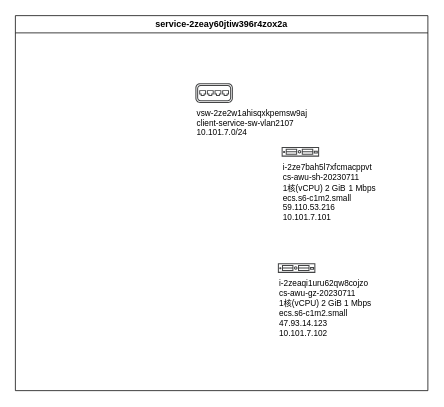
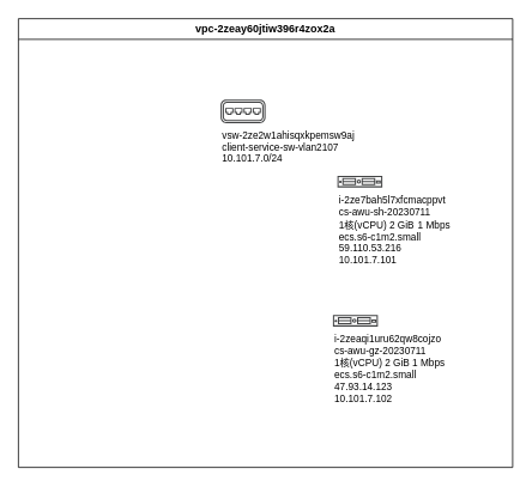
  <mxCell id="0" />
  <mxCell id="1" parent="0" />
- <mxCell id="2" value="service-2zeay60jtiw396r4zox2a" style="swimlane;whiteSpace=wrap;html=1;" vertex="1" parent="1"><mxGeometry x="20" y="20" width="550" height="500" as="geometry"><mxRectangle x="50" y="130" width="200" height="30" as="alternateBounds" /></mxGeometry></mxCell>
- <mxCell id="3" value="&lt;div style=&quot;border-color: var(--border-color); font-size: 11px;&quot;&gt;&lt;font style=&quot;font-size: 11px;&quot;&gt;vsw-2ze2w1ahisqxkpemsw9aj&lt;/font&gt;&lt;/div&gt;&lt;span style=&quot;border-color: var(--border-color); box-sizing: border-box; visibility: visible; display: inline; outline: none; cursor: pointer; font-size: 11px;&quot; class=&quot;sc-cMljjf kXKkpg&quot; aria-label=&quot;编辑&quot; tabindex=&quot;0&quot; role=&quot;button&quot;&gt;&lt;font style=&quot;font-size: 11px;&quot;&gt;&lt;div style=&quot;border-color: var(--border-color);&quot;&gt;&lt;span style=&quot;border-color: var(--border-color);&quot;&gt;client-service-sw-vlan2107&lt;/span&gt;&lt;/div&gt;&lt;div style=&quot;border-color: var(--border-color);&quot;&gt;10.101.7.0/24&lt;/div&gt;&lt;/font&gt;&lt;/span&gt;" style="sketch=0;pointerEvents=1;shadow=0;dashed=0;html=1;strokeColor=none;fillColor=#434445;aspect=fixed;labelPosition=center;verticalLabelPosition=bottom;verticalAlign=top;align=left;outlineConnect=0;shape=mxgraph.vvd.virtual_switch;" vertex="1" parent="2"><mxGeometry x="240" y="90" width="50" height="26.5" as="geometry" /></mxCell>
+ <mxCell id="2" value="vpc-2zeay60jtiw396r4zox2a" style="swimlane;whiteSpace=wrap;html=1;" vertex="1" parent="1"><mxGeometry x="20" y="20" width="550" height="500" as="geometry"><mxRectangle x="50" y="130" width="200" height="30" as="alternateBounds" /></mxGeometry></mxCell>
+ <mxCell id="3" value="&lt;div style=&quot;border-color: var(--border-color); font-size: 11px;&quot;&gt;&lt;font style=&quot;font-size: 11px;&quot;&gt;vsw-2ze2w1ahisqxkpemsw9aj&lt;/font&gt;&lt;/div&gt;&lt;span style=&quot;border-color: var(--border-color); box-sizing: border-box; visibility: visible; display: inline; outline: none; cursor: pointer; font-size: 11px;&quot; class=&quot;sc-cMljjf kXKkpg&quot; aria-label=&quot;编辑&quot; tabindex=&quot;0&quot; role=&quot;button&quot;&gt;&lt;font style=&quot;font-size: 11px;&quot;&gt;&lt;div style=&quot;border-color: var(--border-color);&quot;&gt;&lt;span style=&quot;border-color: var(--border-color);&quot;&gt;client-service-sw-vlan2107&lt;/span&gt;&lt;/div&gt;&lt;div style=&quot;border-color: var(--border-color);&quot;&gt;10.101.7.0/24&lt;/div&gt;&lt;/font&gt;&lt;/span&gt;" style="sketch=0;pointerEvents=1;shadow=0;dashed=0;html=1;strokeColor=none;fillColor=#434445;aspect=fixed;labelPosition=center;verticalLabelPosition=bottom;verticalAlign=top;align=left;outlineConnect=0;shape=mxgraph.vvd.virtual_switch;" vertex="1" parent="2"><mxGeometry x="225" y="90" width="50" height="26.5" as="geometry" /></mxCell>
  <mxCell id="4" value="&lt;font style=&quot;font-size: 11px;&quot;&gt;i-2ze7bah5l7xfcmacppvt&lt;br style=&quot;border-color: var(--border-color);&quot;&gt;cs-awu-sh-20230711&lt;br&gt;&lt;/font&gt;&lt;div style=&quot;box-sizing: border-box; overscroll-behavior-x: none; font-size: 11px;&quot;&gt;&lt;font style=&quot;font-size: 11px;&quot;&gt;&lt;div class=&quot;ecs-core-space ecs-core-space-horizontal ecs-core-space-align-center&quot; style=&quot;box-sizing: border-box; overscroll-behavior-x: none; display: inline-flex; align-items: center; gap: 8px;&quot;&gt;&lt;div class=&quot;ecs-core-space-item&quot; style=&quot;box-sizing: border-box; overscroll-behavior-x: none;&quot;&gt;1核(vCPU) 2 GiB&lt;/div&gt;&lt;/div&gt;&lt;span style=&quot;box-sizing: border-box; overscroll-behavior-x: none; margin-left: 4px;&quot;&gt;&lt;span style=&quot;box-sizing: border-box; overscroll-behavior-x: none;&quot;&gt;1 Mbps&lt;/span&gt;&lt;/span&gt;&lt;/font&gt;&lt;/div&gt;&lt;div data-spm-anchor-id=&quot;5176.ecscore_server.0.i2.350c4df5aQxkm9&quot; style=&quot;box-sizing: border-box; overscroll-behavior-x: none; font-size: 11px;&quot;&gt;&lt;font style=&quot;font-size: 11px;&quot;&gt;ecs.s6-c1m2.small&lt;/font&gt;&lt;/div&gt;&lt;div data-spm-anchor-id=&quot;5176.ecscore_server.0.i2.350c4df5aQxkm9&quot; style=&quot;box-sizing: border-box; overscroll-behavior-x: none; font-size: 11px;&quot;&gt;&lt;font style=&quot;font-size: 11px;&quot;&gt;59.110.53.216&lt;br&gt;&lt;/font&gt;&lt;/div&gt;&lt;div data-spm-anchor-id=&quot;5176.ecscore_server.0.i2.350c4df5aQxkm9&quot; style=&quot;box-sizing: border-box; overscroll-behavior-x: none; font-size: 11px;&quot;&gt;&lt;font style=&quot;font-size: 11px;&quot;&gt;10.101.7.101&lt;/font&gt;&lt;/div&gt;" style="sketch=0;pointerEvents=1;shadow=0;dashed=0;html=1;strokeColor=none;fillColor=#434445;aspect=fixed;labelPosition=center;verticalLabelPosition=bottom;verticalAlign=top;align=left;outlineConnect=0;shape=mxgraph.vvd.server;" vertex="1" parent="2"><mxGeometry x="355" y="175" width="50" height="13" as="geometry" /></mxCell>
  <mxCell id="5" value="&lt;font style=&quot;font-size: 11px;&quot;&gt;i-2zeaqi1uru62qw8cojzo&lt;br style=&quot;border-color: var(--border-color);&quot;&gt;&lt;/font&gt;&lt;div style=&quot;font-size: 11px;&quot;&gt;&lt;font style=&quot;font-size: 11px;&quot;&gt;cs-awu-gz-20230711&lt;/font&gt;&lt;/div&gt;&lt;div style=&quot;font-size: 11px;&quot;&gt;&lt;font style=&quot;font-size: 11px;&quot;&gt;1核(vCPU) 2 GiB 1 Mbps&lt;/font&gt;&lt;/div&gt;&lt;div style=&quot;font-size: 11px;&quot;&gt;&lt;font style=&quot;font-size: 11px;&quot;&gt;ecs.s6-c1m2.small&lt;br&gt;&lt;/font&gt;&lt;/div&gt;&lt;div style=&quot;font-size: 11px;&quot;&gt;&lt;font style=&quot;font-size: 11px;&quot;&gt;47.93.14.123&lt;br&gt;&lt;/font&gt;&lt;/div&gt;&lt;div style=&quot;font-size: 11px;&quot;&gt;&lt;font style=&quot;font-size: 11px;&quot;&gt;10.101.7.102&lt;/font&gt;&lt;br&gt;&lt;/div&gt;" style="sketch=0;pointerEvents=1;shadow=0;dashed=0;html=1;strokeColor=none;fillColor=#434445;aspect=fixed;labelPosition=center;verticalLabelPosition=bottom;verticalAlign=top;align=left;outlineConnect=0;shape=mxgraph.vvd.server;" vertex="1" parent="2"><mxGeometry x="350" y="330" width="50" height="13" as="geometry" /></mxCell>
